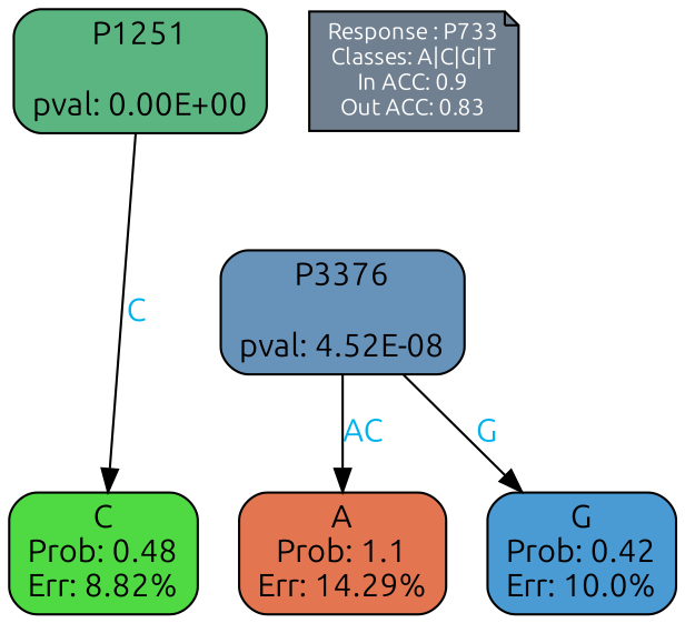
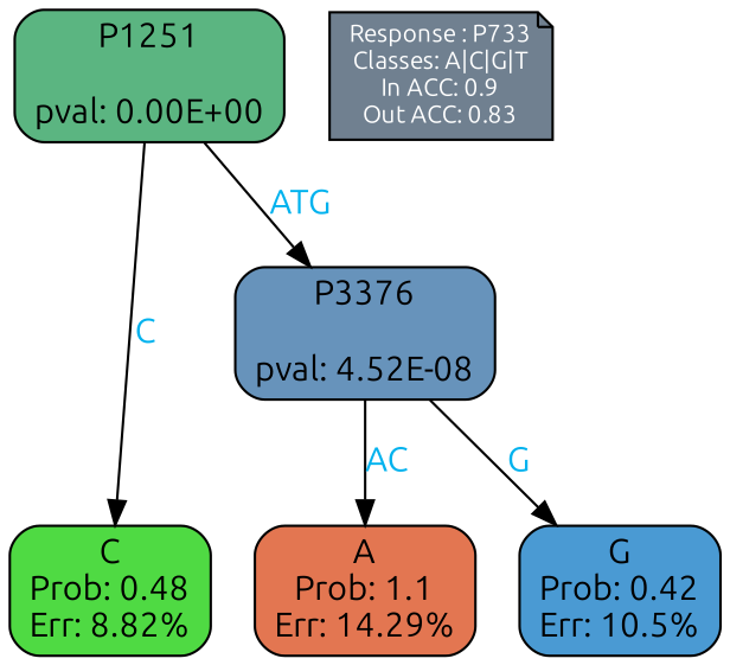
  digraph {
    fontname=Ubuntu
    ranksep=equally
    splines=polylines
    node [color=black fontname=Ubuntu shape=box style="filled, rounded"]
    edge [fontcolor=deepskyblue2 fontname=Ubuntu]
    n1 [fillcolor="#e37651" label="A\nProb: 1.1\nErr: 14.29%"]
-   n2 [fillcolor="#4a9ad3" label="G\nProb: 0.42\nErr: 10.0%"]
+   n2 [fillcolor="#4a9ad3" label="G\nProb: 0.42\nErr: 10.5%"]
    n3 [fillcolor="#4fda43" label="C\nProb: 0.48\nErr: 8.82%"]
    n4 [align=left fillcolor=slategray fontcolor=white fontsize=10 label="Response : P733\nClasses: A|C|G|T\nIn ACC: 0.9\nOut ACC: 0.83\n" shape=note style=filled]
    n5 [fillcolor="#5bb581" label="P1251\n\npval: 0.00E+00"]
    n6 [fillcolor="#6793bb" label="P3376\n\npval: 4.52E-08"]
    subgraph sub_1 {
      rank=same
      n1
      n2
      n3
    }
    subgraph sub_2 {
      rank=same
      n4
      n5
    }
    n5 -> n3 [label=C]
+   n5 -> n6 [label=ATG]
    n6 -> n1 [label=AC]
    n6 -> n2 [label=G]
  }
